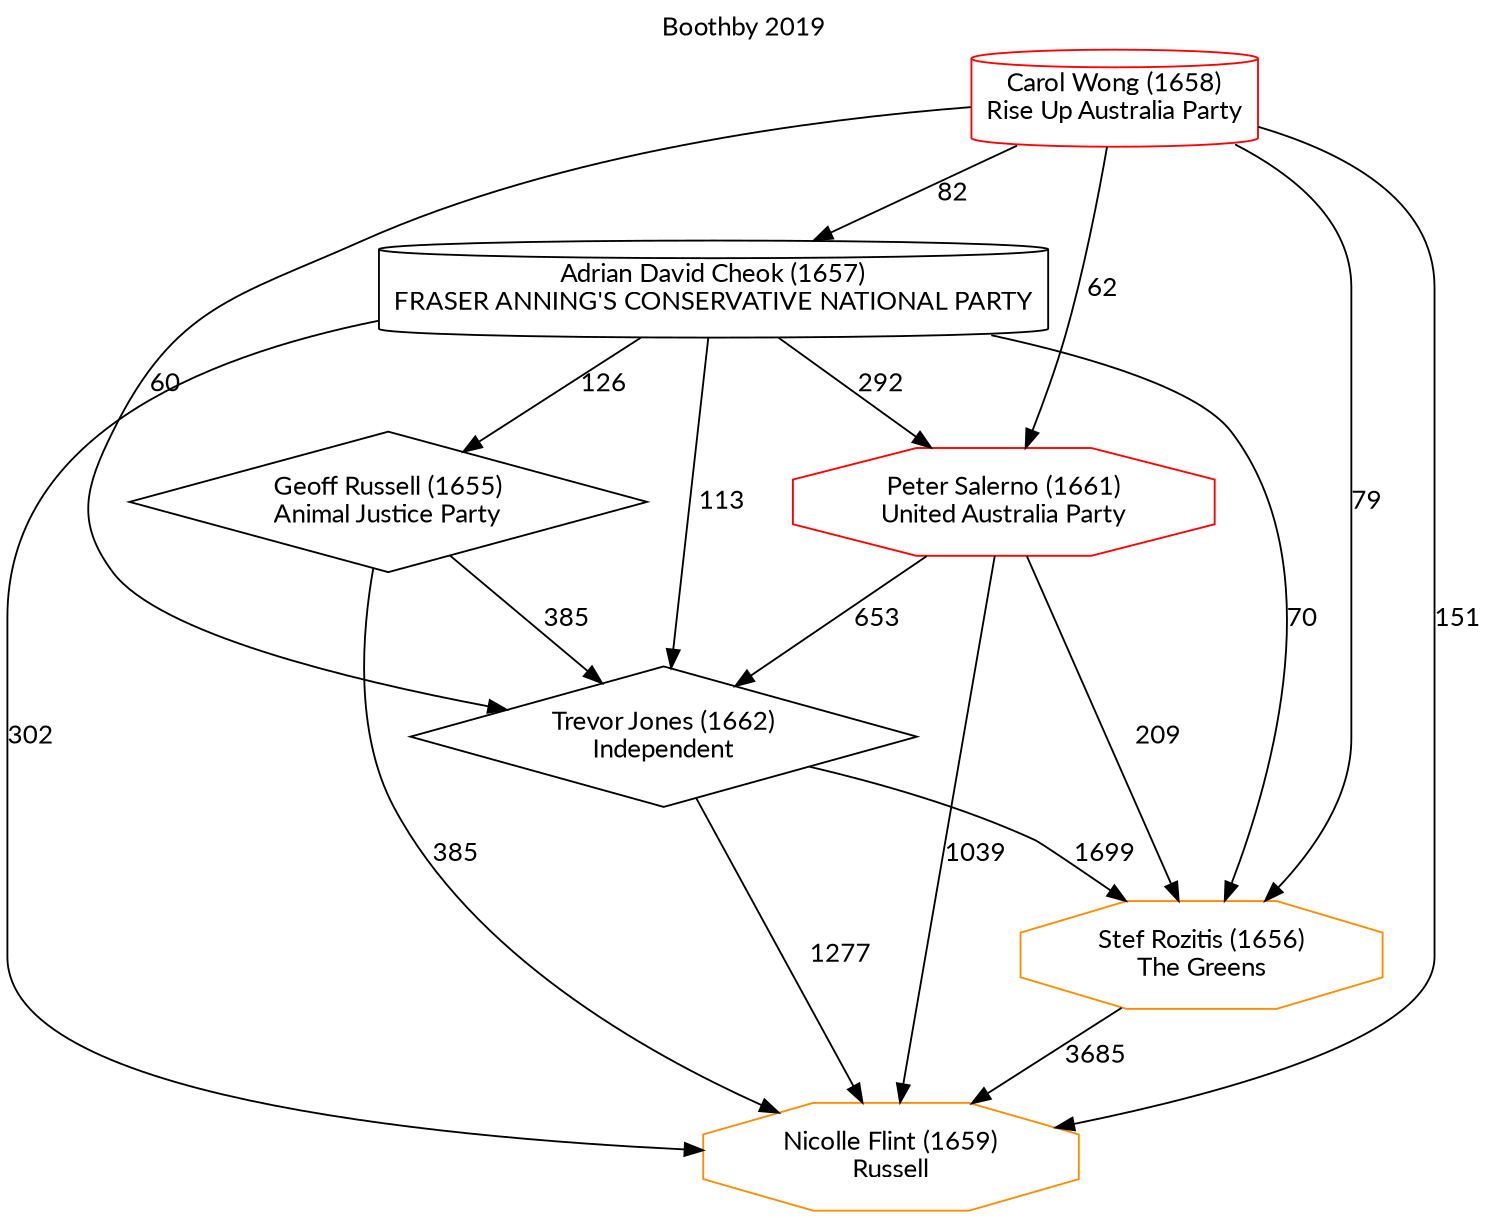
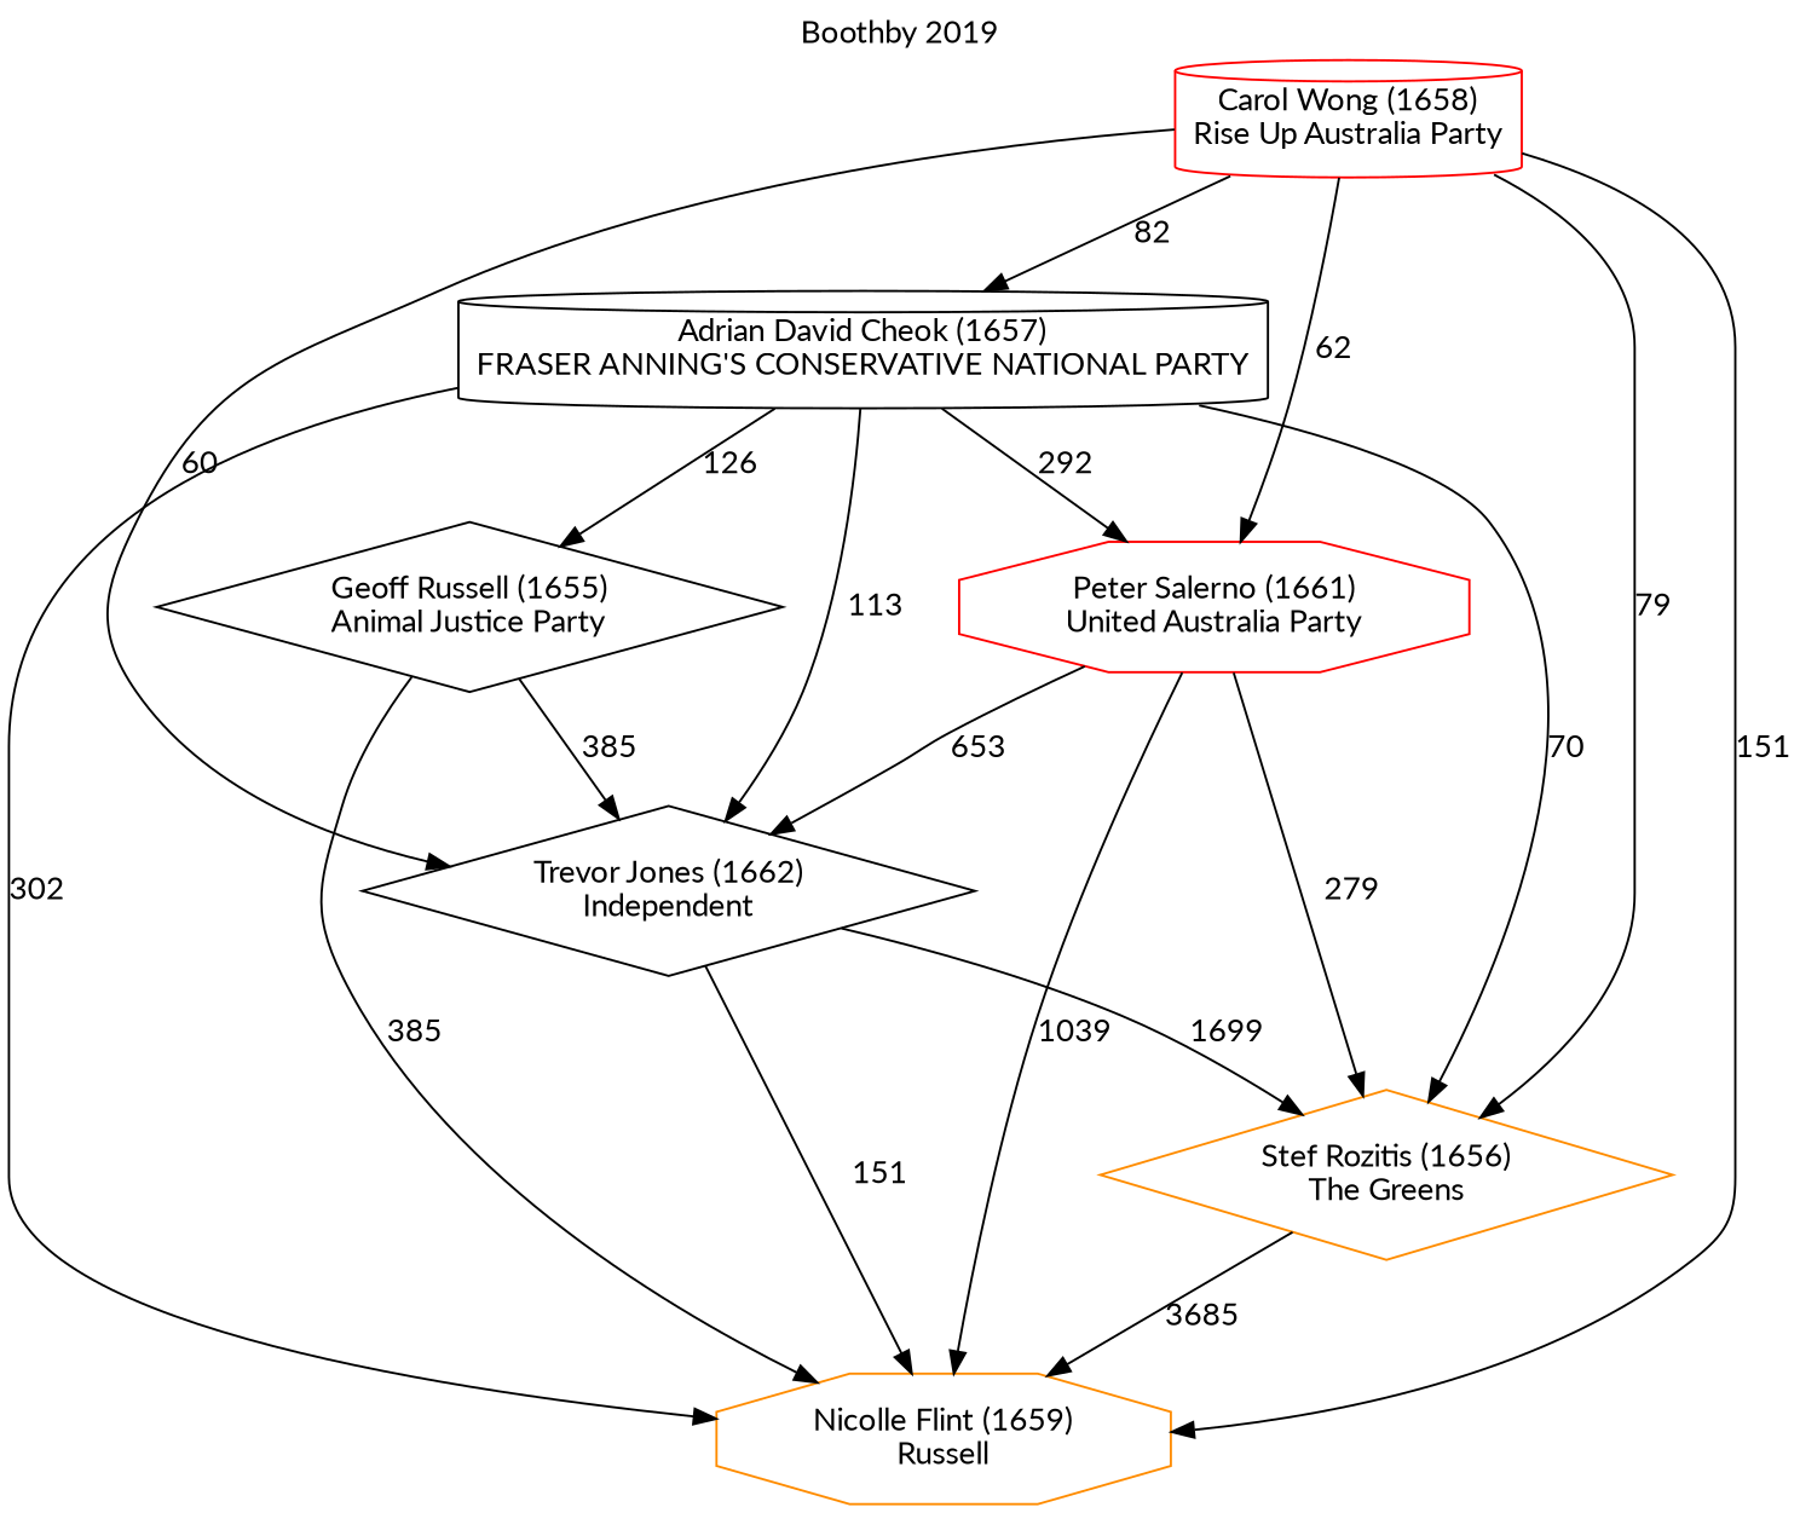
  digraph {
    fontname=Lato
    label="Boothby 2019"
    labelloc=t
    mclimit=10
    node [color=black fontname=Lato shape=diamond]
    edge [fontname=Lato]
    n1 [color=darkorange label="Nicolle Flint (1659)\nRussell" shape=octagon]
-   n2 [color=darkorange label="Stef Rozitis (1656)\nThe Greens" shape=octagon]
+   n2 [color=darkorange label="Stef Rozitis (1656)\nThe Greens"]
    n3 [label="Trevor Jones (1662)\nIndependent"]
    n4 [label="Geoff Russell (1655)\nAnimal Justice Party"]
    n5 [color=red label="Peter Salerno (1661)\nUnited Australia Party" shape=octagon]
    n6 [label="Adrian David Cheok (1657)\nFRASER ANNING'S CONSERVATIVE NATIONAL PARTY" shape=cylinder]
    n7 [color=red label="Carol Wong (1658)\nRise Up Australia Party" shape=cylinder]
    n2 -> n1 [label=3685]
-   n3 -> n1 [label=1277]
+   n3 -> n1 [label=151]
    n3 -> n2 [label=1699]
    n4 -> n1 [label=385]
    n4 -> n3 [label=385]
    n5 -> n1 [label=1039]
-   n5 -> n2 [label=209]
+   n5 -> n2 [label=279]
    n5 -> n3 [label=653]
    n6 -> n1 [label=302]
    n6 -> n2 [label=70]
    n6 -> n3 [label=113]
    n6 -> n4 [label=126]
    n6 -> n5 [label=292]
    n7 -> n1 [label=151]
    n7 -> n2 [label=79]
    n7 -> n3 [label=60]
    n7 -> n5 [label=62]
    n7 -> n6 [label=82]
  }
